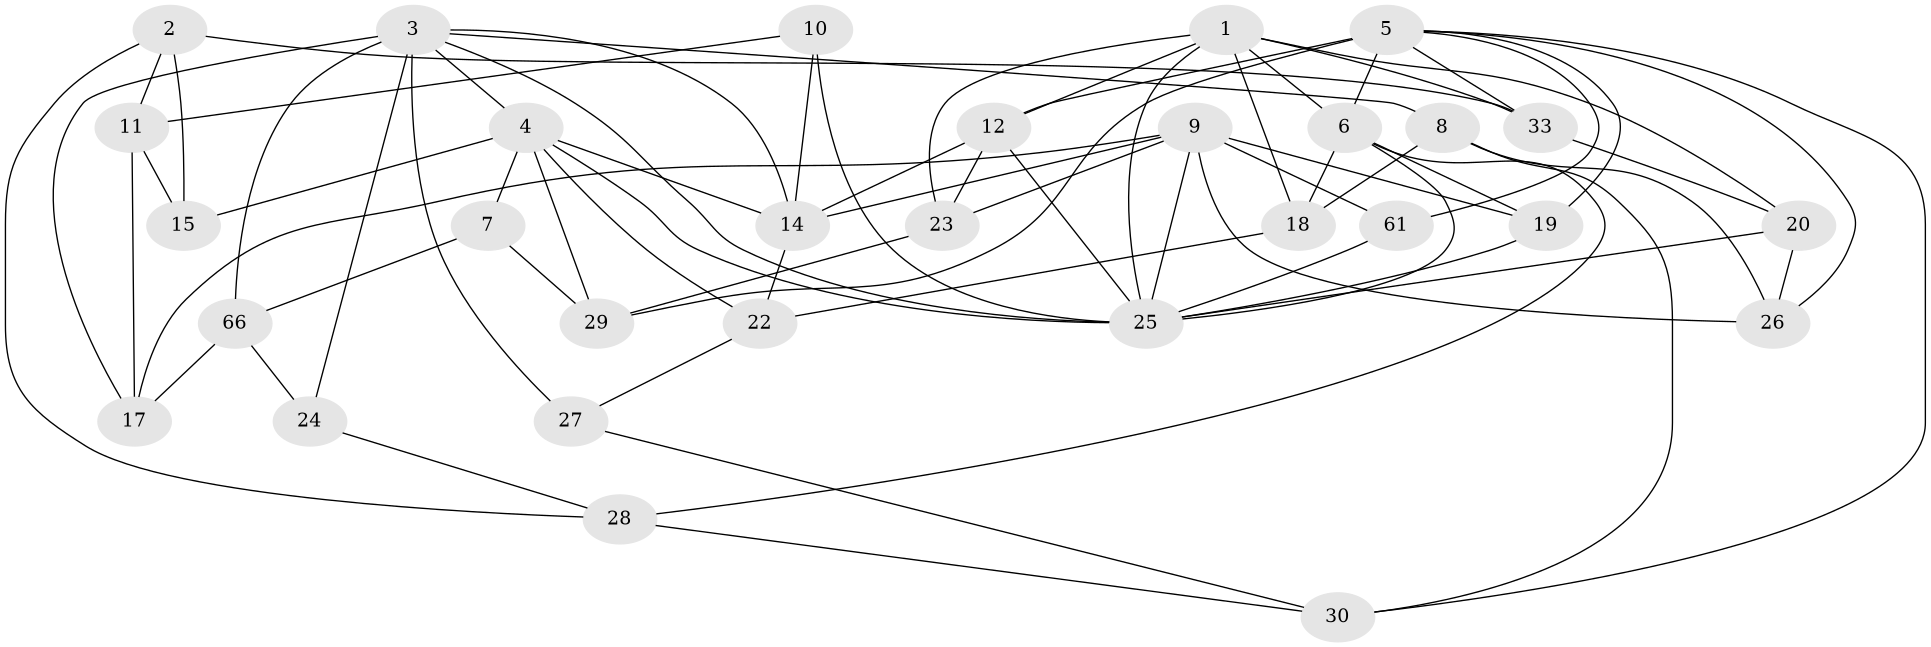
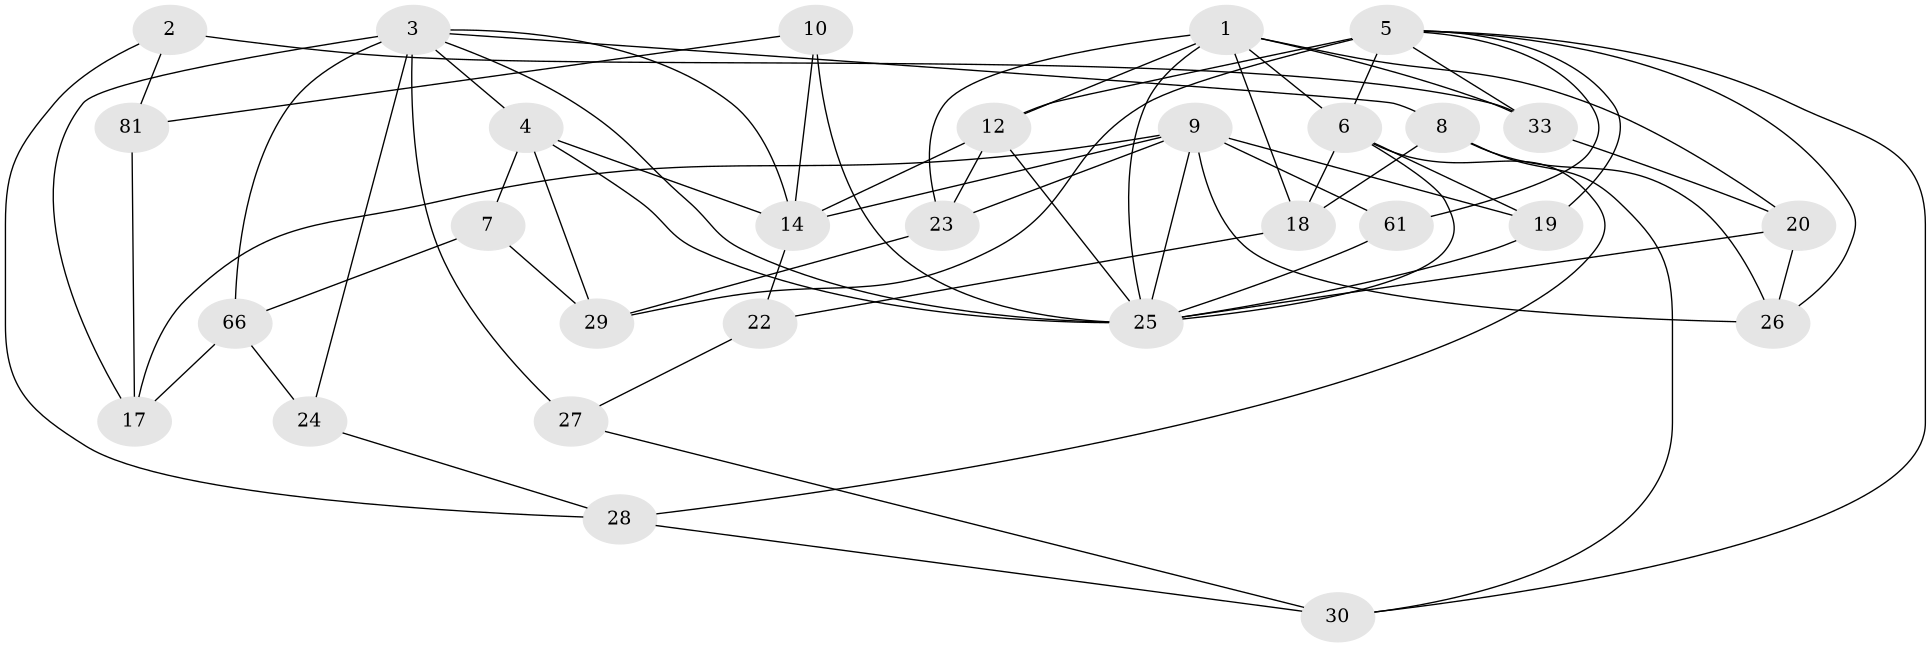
  graph {
    node [color=gray90 style=filled]
    edge [weight=1.0]
    1
    6
    12
    n4 [label=33]
    18
    20
    23
    25
    28
    19
    14
    22
    26
    29
    2
-   11
-   15
+   11 [label=81]
    17
    30
    3
    4
    8
    n23 [label=66]
    24
    27
    7
    5
    n28 [label=61]
    9
    10
    1 -- 6
    1 -- 12
    1 -- n4
    1 -- 18
    1 -- 20
    1 -- 23
    1 -- 25 [weight=2.0]
    6 -- 18
    6 -- 25
    6 -- 28
    6 -- 19
    12 -- 23
    12 -- 25
    12 -- 14
    n4 -- 20
    18 -- 22
    20 -- 25
    20 -- 26
    23 -- 29
    28 -- 30
    19 -- 25
    14 -- 22
    22 -- 27
    2 -- n4
    2 -- 28
    2 -- 11
-   2 -- 15
-   11 -- 15
    11 -- 17
    3 -- 25
    3 -- 14
    3 -- 17
    3 -- 4
    3 -- 8
    3 -- n23
    3 -- 24 [weight=2.0]
    3 -- 27 [weight=2.0]
    4 -- 25
    4 -- 14 [weight=2.0]
-   4 -- 22
    4 -- 29
-   4 -- 15 [weight=2.0]
    4 -- 7 [weight=2.0]
    8 -- 18
    8 -- 26
    8 -- 30
    n23 -- 17
    n23 -- 24
    24 -- 28
    27 -- 30
    7 -- 29
    7 -- n23
    5 -- 6 [weight=2.0]
    5 -- 12 [weight=2.0]
    5 -- n4
    5 -- 19
    5 -- 26
    5 -- 29
    5 -- 30
    5 -- n28
    n28 -- 25 [weight=2.0]
    9 -- 23
    9 -- 25
    9 -- 19
    9 -- 14
    9 -- 26
    9 -- 17
    9 -- n28
    10 -- 25
    10 -- 14 [weight=2.0]
    10 -- 11
  }
